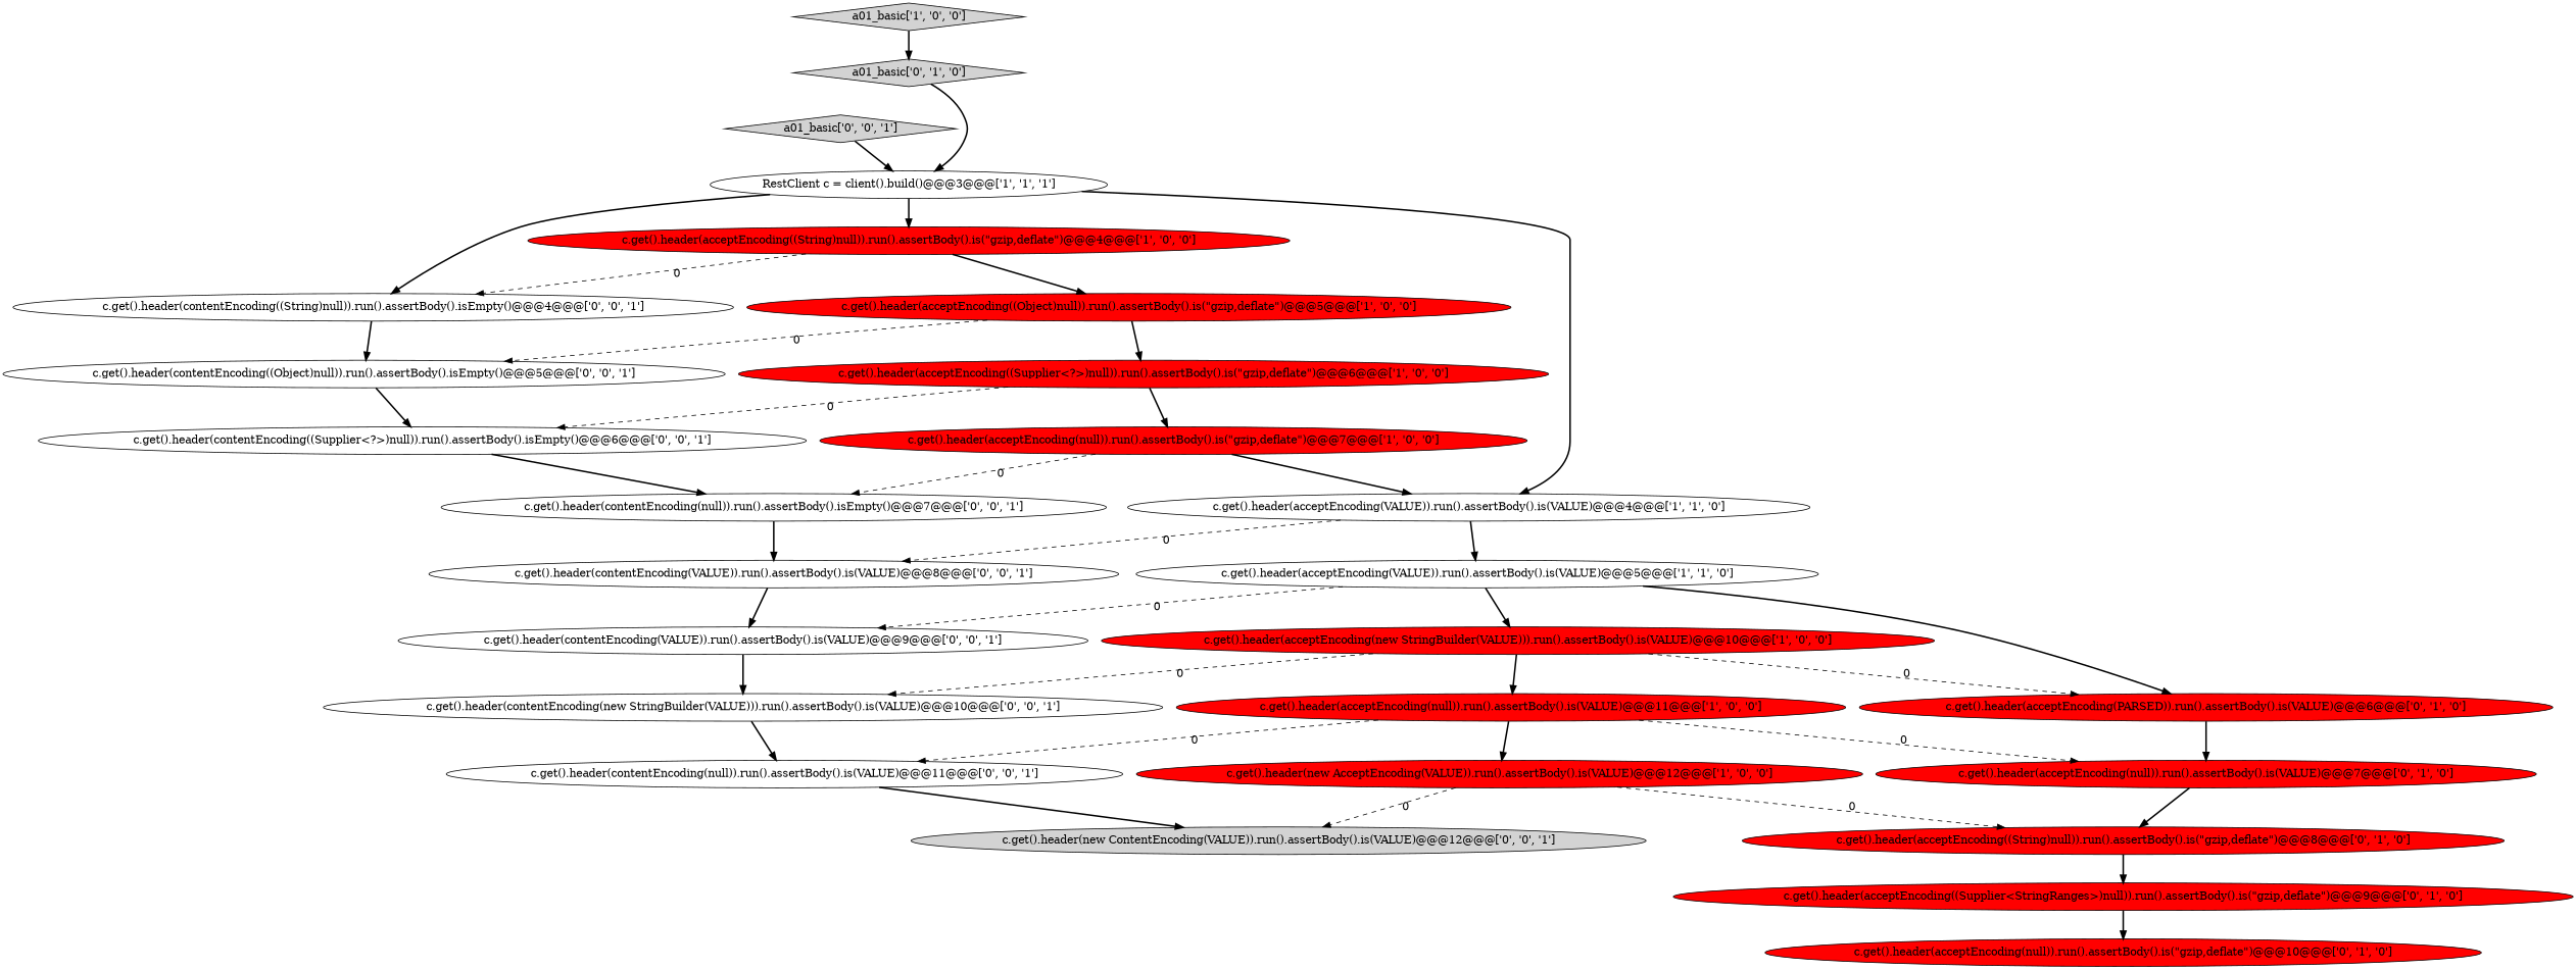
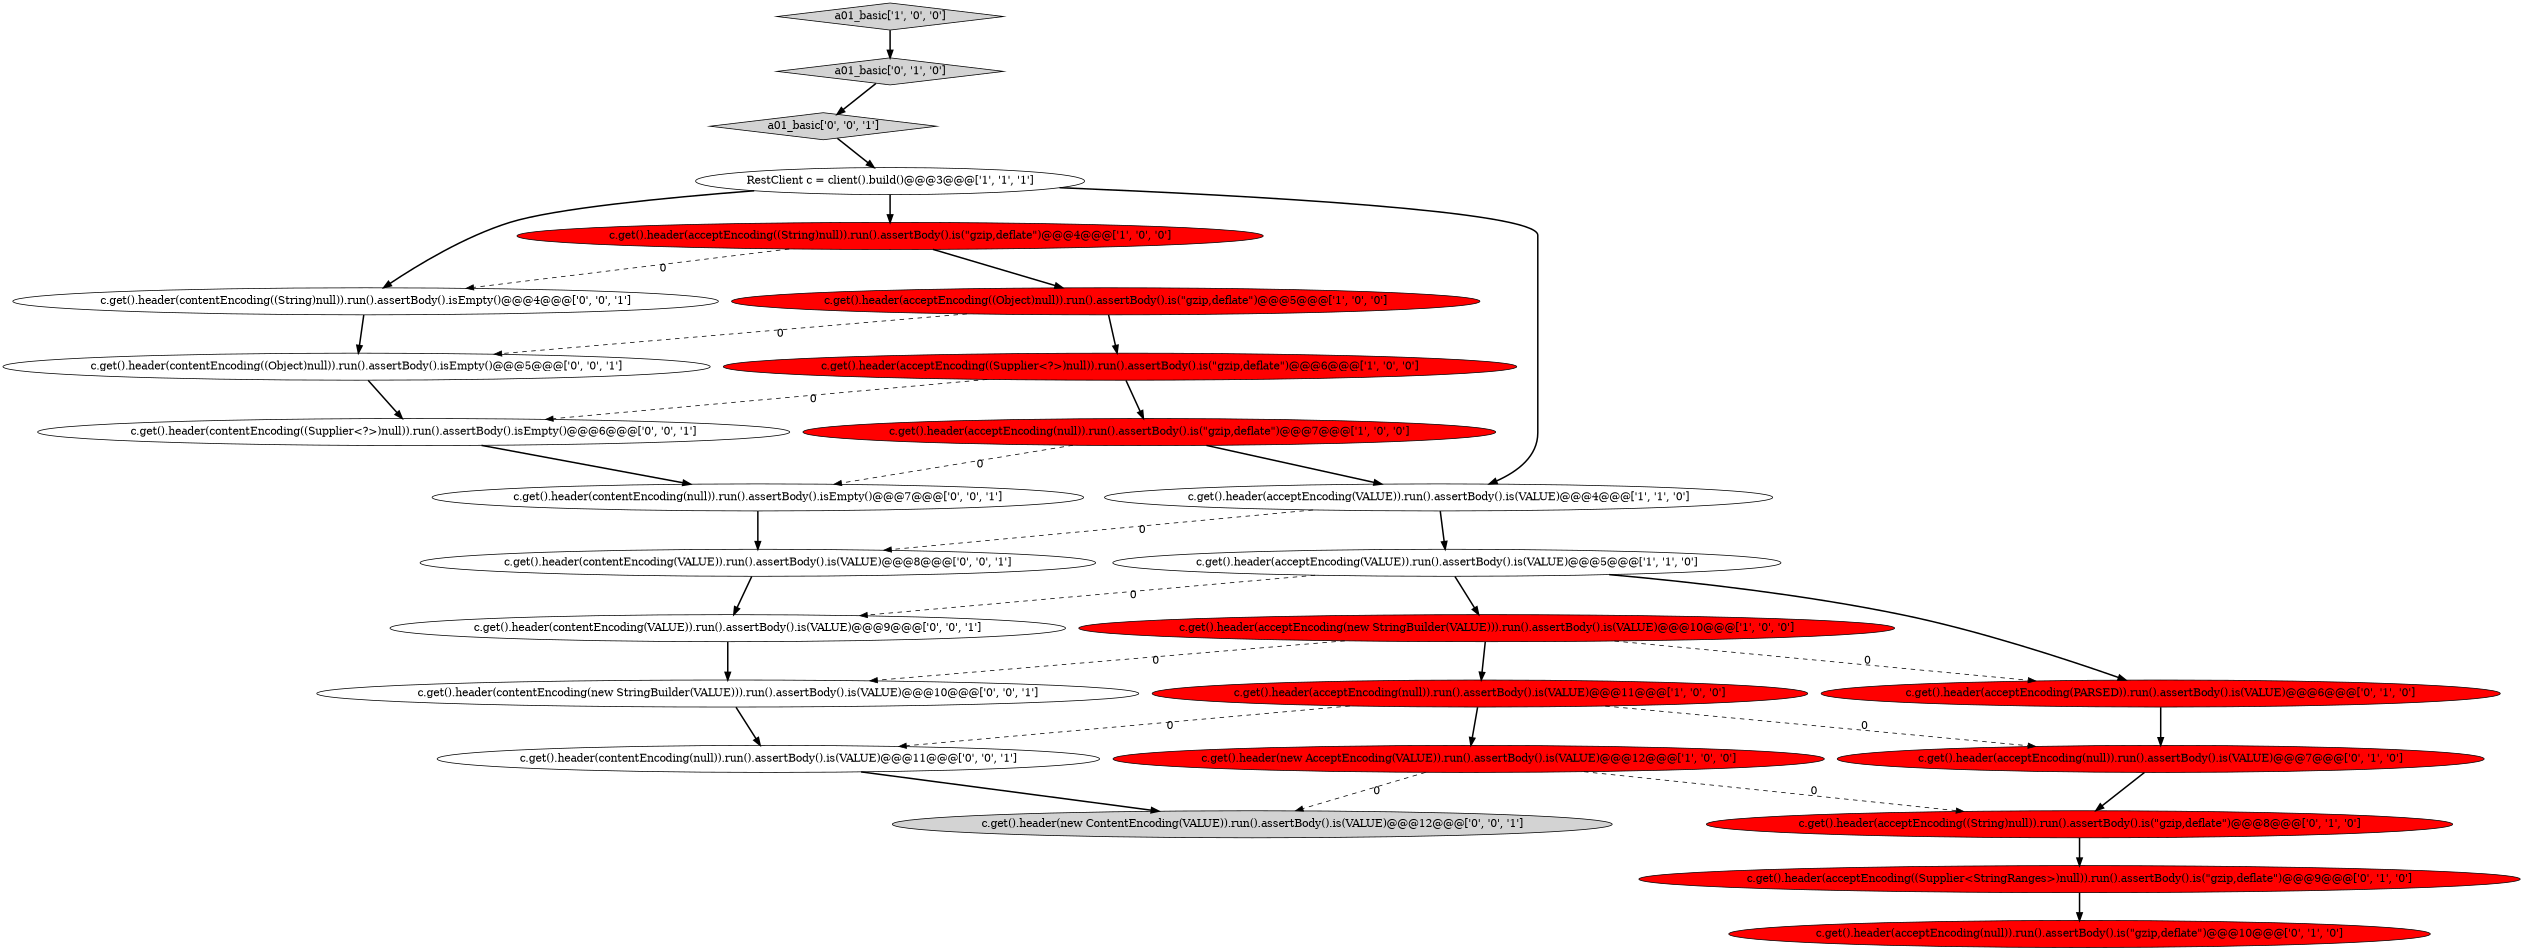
  digraph {
    node [fillcolor=red shape=ellipse style=filled]
    edge [style=bold]
    n1 [label="c.get().header(new AcceptEncoding(VALUE)).run().assertBody().is(VALUE)@@@12@@@['1', '0', '0']"]
    n2 [fillcolor=lightgray label="c.get().header(new ContentEncoding(VALUE)).run().assertBody().is(VALUE)@@@12@@@['0', '0', '1']"]
    n3 [label="c.get().header(acceptEncoding((String)null)).run().assertBody().is(\"gzip,deflate\")@@@8@@@['0', '1', '0']"]
    n4 [label="c.get().header(acceptEncoding((Supplier<StringRanges>)null)).run().assertBody().is(\"gzip,deflate\")@@@9@@@['0', '1', '0']"]
    n5 [label="c.get().header(acceptEncoding((Object)null)).run().assertBody().is(\"gzip,deflate\")@@@5@@@['1', '0', '0']"]
    n6 [fillcolor=white label="c.get().header(contentEncoding((Object)null)).run().assertBody().isEmpty()@@@5@@@['0', '0', '1']"]
    n7 [label="c.get().header(acceptEncoding((Supplier<?>)null)).run().assertBody().is(\"gzip,deflate\")@@@6@@@['1', '0', '0']"]
    n8 [fillcolor=white label="c.get().header(contentEncoding((Supplier<?>)null)).run().assertBody().isEmpty()@@@6@@@['0', '0', '1']"]
    n9 [label="c.get().header(acceptEncoding(null)).run().assertBody().is(\"gzip,deflate\")@@@7@@@['1', '0', '0']"]
    n10 [fillcolor=white label="c.get().header(contentEncoding((String)null)).run().assertBody().isEmpty()@@@4@@@['0', '0', '1']"]
    n11 [label="c.get().header(acceptEncoding((String)null)).run().assertBody().is(\"gzip,deflate\")@@@4@@@['1', '0', '0']"]
    n12 [fillcolor=white label="c.get().header(contentEncoding(null)).run().assertBody().isEmpty()@@@7@@@['0', '0', '1']"]
    n13 [label="c.get().header(acceptEncoding(PARSED)).run().assertBody().is(VALUE)@@@6@@@['0', '1', '0']"]
    n14 [label="c.get().header(acceptEncoding(null)).run().assertBody().is(VALUE)@@@7@@@['0', '1', '0']"]
    n15 [fillcolor=white label="c.get().header(contentEncoding(VALUE)).run().assertBody().is(VALUE)@@@9@@@['0', '0', '1']"]
    n16 [fillcolor=white label="c.get().header(contentEncoding(new StringBuilder(VALUE))).run().assertBody().is(VALUE)@@@10@@@['0', '0', '1']"]
    n17 [fillcolor=white label="c.get().header(contentEncoding(null)).run().assertBody().is(VALUE)@@@11@@@['0', '0', '1']"]
    n18 [fillcolor=white label="c.get().header(contentEncoding(VALUE)).run().assertBody().is(VALUE)@@@8@@@['0', '0', '1']"]
    n19 [fillcolor=lightgray label="a01_basic['0', '0', '1']" shape=diamond]
    n20 [fillcolor=white label="RestClient c = client().build()@@@3@@@['1', '1', '1']"]
    n21 [fillcolor=white label="c.get().header(acceptEncoding(VALUE)).run().assertBody().is(VALUE)@@@4@@@['1', '1', '0']"]
    n22 [fillcolor=lightgray label="a01_basic['1', '0', '0']" shape=diamond]
    n23 [fillcolor=lightgray label="a01_basic['0', '1', '0']" shape=diamond]
    n24 [fillcolor=white label="c.get().header(acceptEncoding(VALUE)).run().assertBody().is(VALUE)@@@5@@@['1', '1', '0']"]
    n25 [label="c.get().header(acceptEncoding(new StringBuilder(VALUE))).run().assertBody().is(VALUE)@@@10@@@['1', '0', '0']"]
    n26 [label="c.get().header(acceptEncoding(null)).run().assertBody().is(VALUE)@@@11@@@['1', '0', '0']"]
    n27 [label="c.get().header(acceptEncoding(null)).run().assertBody().is(\"gzip,deflate\")@@@10@@@['0', '1', '0']"]
    n1 -> n2 [label=0 style=dashed]
    n1 -> n3 [label=0 style=dashed]
    n3 -> n4
    n4 -> n27
    n5 -> n6 [label=0 style=dashed]
    n5 -> n7
    n6 -> n8
    n7 -> n8 [label=0 style=dashed]
    n7 -> n9
    n8 -> n12
    n9 -> n12 [label=0 style=dashed]
    n9 -> n21
    n10 -> n6
    n11 -> n5
    n11 -> n10 [label=0 style=dashed]
    n12 -> n18
    n13 -> n14
    n14 -> n3
    n15 -> n16
    n16 -> n17
    n17 -> n2
    n18 -> n15
    n19 -> n20
    n20 -> n10
    n20 -> n11
    n20 -> n21
    n21 -> n18 [label=0 style=dashed]
    n21 -> n24
    n22 -> n23
-   n23 -> n20
+   n23 -> n19
    n24 -> n13
    n24 -> n15 [label=0 style=dashed]
    n24 -> n25
    n25 -> n13 [label=0 style=dashed]
    n25 -> n16 [label=0 style=dashed]
    n25 -> n26
    n26 -> n1
    n26 -> n14 [label=0 style=dashed]
    n26 -> n17 [label=0 style=dashed]
  }
